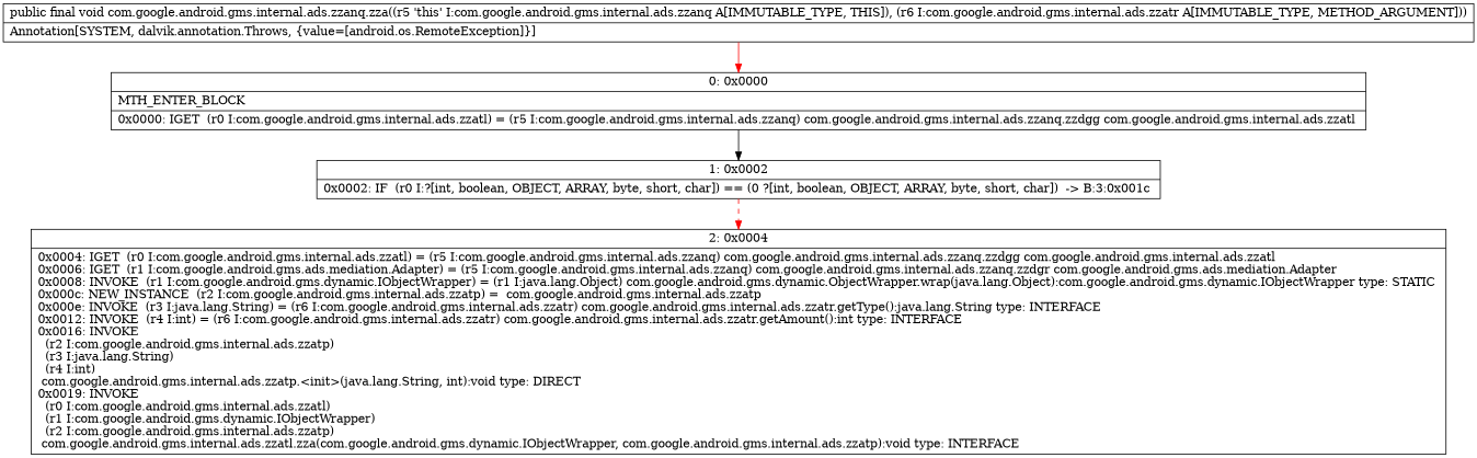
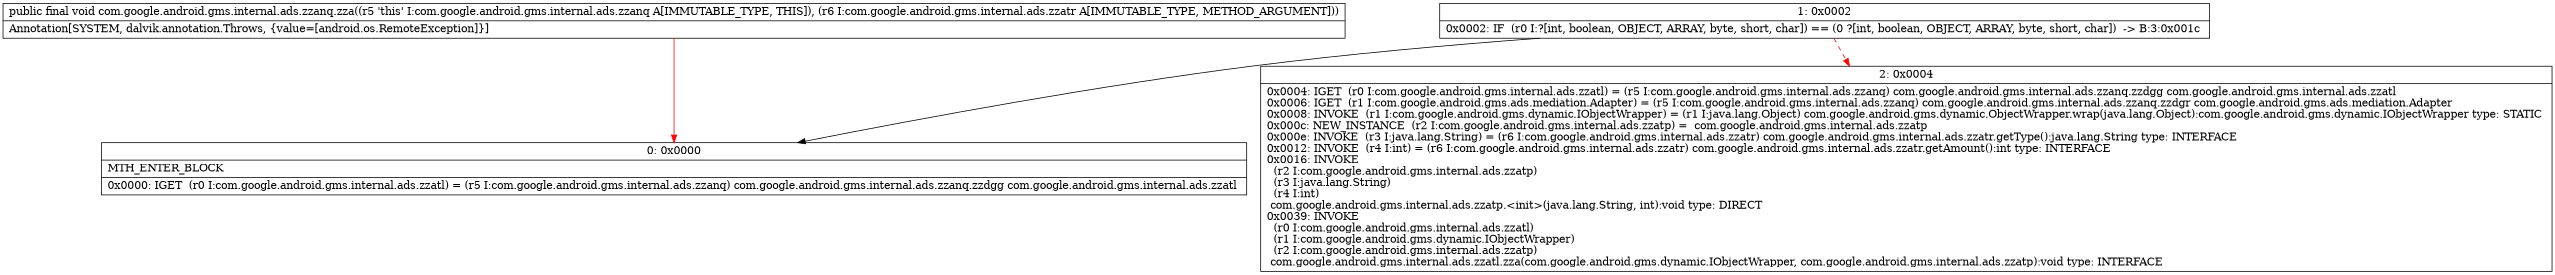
  digraph {
    node [shape=record]
    edge [color=red]
    n1 [label="{0\:\ 0x0000|MTH_ENTER_BLOCK\l|0x0000: IGET  (r0 I:com.google.android.gms.internal.ads.zzatl) = (r5 I:com.google.android.gms.internal.ads.zzanq) com.google.android.gms.internal.ads.zzanq.zzdgg com.google.android.gms.internal.ads.zzatl \l}"]
    n2 [label="{1\:\ 0x0002|0x0002: IF  (r0 I:?[int, boolean, OBJECT, ARRAY, byte, short, char]) == (0 ?[int, boolean, OBJECT, ARRAY, byte, short, char])  \-\> B:3:0x001c \l}"]
-   n3 [label="{2\:\ 0x0004|0x0004: IGET  (r0 I:com.google.android.gms.internal.ads.zzatl) = (r5 I:com.google.android.gms.internal.ads.zzanq) com.google.android.gms.internal.ads.zzanq.zzdgg com.google.android.gms.internal.ads.zzatl \l0x0006: IGET  (r1 I:com.google.android.gms.ads.mediation.Adapter) = (r5 I:com.google.android.gms.internal.ads.zzanq) com.google.android.gms.internal.ads.zzanq.zzdgr com.google.android.gms.ads.mediation.Adapter \l0x0008: INVOKE  (r1 I:com.google.android.gms.dynamic.IObjectWrapper) = (r1 I:java.lang.Object) com.google.android.gms.dynamic.ObjectWrapper.wrap(java.lang.Object):com.google.android.gms.dynamic.IObjectWrapper type: STATIC \l0x000c: NEW_INSTANCE  (r2 I:com.google.android.gms.internal.ads.zzatp) =  com.google.android.gms.internal.ads.zzatp \l0x000e: INVOKE  (r3 I:java.lang.String) = (r6 I:com.google.android.gms.internal.ads.zzatr) com.google.android.gms.internal.ads.zzatr.getType():java.lang.String type: INTERFACE \l0x0012: INVOKE  (r4 I:int) = (r6 I:com.google.android.gms.internal.ads.zzatr) com.google.android.gms.internal.ads.zzatr.getAmount():int type: INTERFACE \l0x0016: INVOKE  \l  (r2 I:com.google.android.gms.internal.ads.zzatp)\l  (r3 I:java.lang.String)\l  (r4 I:int)\l com.google.android.gms.internal.ads.zzatp.\<init\>(java.lang.String, int):void type: DIRECT \l0x0019: INVOKE  \l  (r0 I:com.google.android.gms.internal.ads.zzatl)\l  (r1 I:com.google.android.gms.dynamic.IObjectWrapper)\l  (r2 I:com.google.android.gms.internal.ads.zzatp)\l com.google.android.gms.internal.ads.zzatl.zza(com.google.android.gms.dynamic.IObjectWrapper, com.google.android.gms.internal.ads.zzatp):void type: INTERFACE \l}"]
+   n3 [label="{2\:\ 0x0004|0x0004: IGET  (r0 I:com.google.android.gms.internal.ads.zzatl) = (r5 I:com.google.android.gms.internal.ads.zzanq) com.google.android.gms.internal.ads.zzanq.zzdgg com.google.android.gms.internal.ads.zzatl \l0x0006: IGET  (r1 I:com.google.android.gms.ads.mediation.Adapter) = (r5 I:com.google.android.gms.internal.ads.zzanq) com.google.android.gms.internal.ads.zzanq.zzdgr com.google.android.gms.ads.mediation.Adapter \l0x0008: INVOKE  (r1 I:com.google.android.gms.dynamic.IObjectWrapper) = (r1 I:java.lang.Object) com.google.android.gms.dynamic.ObjectWrapper.wrap(java.lang.Object):com.google.android.gms.dynamic.IObjectWrapper type: STATIC \l0x000c: NEW_INSTANCE  (r2 I:com.google.android.gms.internal.ads.zzatp) =  com.google.android.gms.internal.ads.zzatp \l0x000e: INVOKE  (r3 I:java.lang.String) = (r6 I:com.google.android.gms.internal.ads.zzatr) com.google.android.gms.internal.ads.zzatr.getType():java.lang.String type: INTERFACE \l0x0012: INVOKE  (r4 I:int) = (r6 I:com.google.android.gms.internal.ads.zzatr) com.google.android.gms.internal.ads.zzatr.getAmount():int type: INTERFACE \l0x0016: INVOKE  \l  (r2 I:com.google.android.gms.internal.ads.zzatp)\l  (r3 I:java.lang.String)\l  (r4 I:int)\l com.google.android.gms.internal.ads.zzatp.\<init\>(java.lang.String, int):void type: DIRECT \l0x0039: INVOKE  \l  (r0 I:com.google.android.gms.internal.ads.zzatl)\l  (r1 I:com.google.android.gms.dynamic.IObjectWrapper)\l  (r2 I:com.google.android.gms.internal.ads.zzatp)\l com.google.android.gms.internal.ads.zzatl.zza(com.google.android.gms.dynamic.IObjectWrapper, com.google.android.gms.internal.ads.zzatp):void type: INTERFACE \l}"]
    n4 [label="{public final void com.google.android.gms.internal.ads.zzanq.zza((r5 'this' I:com.google.android.gms.internal.ads.zzanq A[IMMUTABLE_TYPE, THIS]), (r6 I:com.google.android.gms.internal.ads.zzatr A[IMMUTABLE_TYPE, METHOD_ARGUMENT]))  | Annotation[SYSTEM, dalvik.annotation.Throws, \{value=[android.os.RemoteException]\}]\l}"]
-   n1 -> n2 [color=black]
+   n2 -> n1 [color=black]
    n2 -> n3 [style=dashed]
    n4 -> n1
  }
